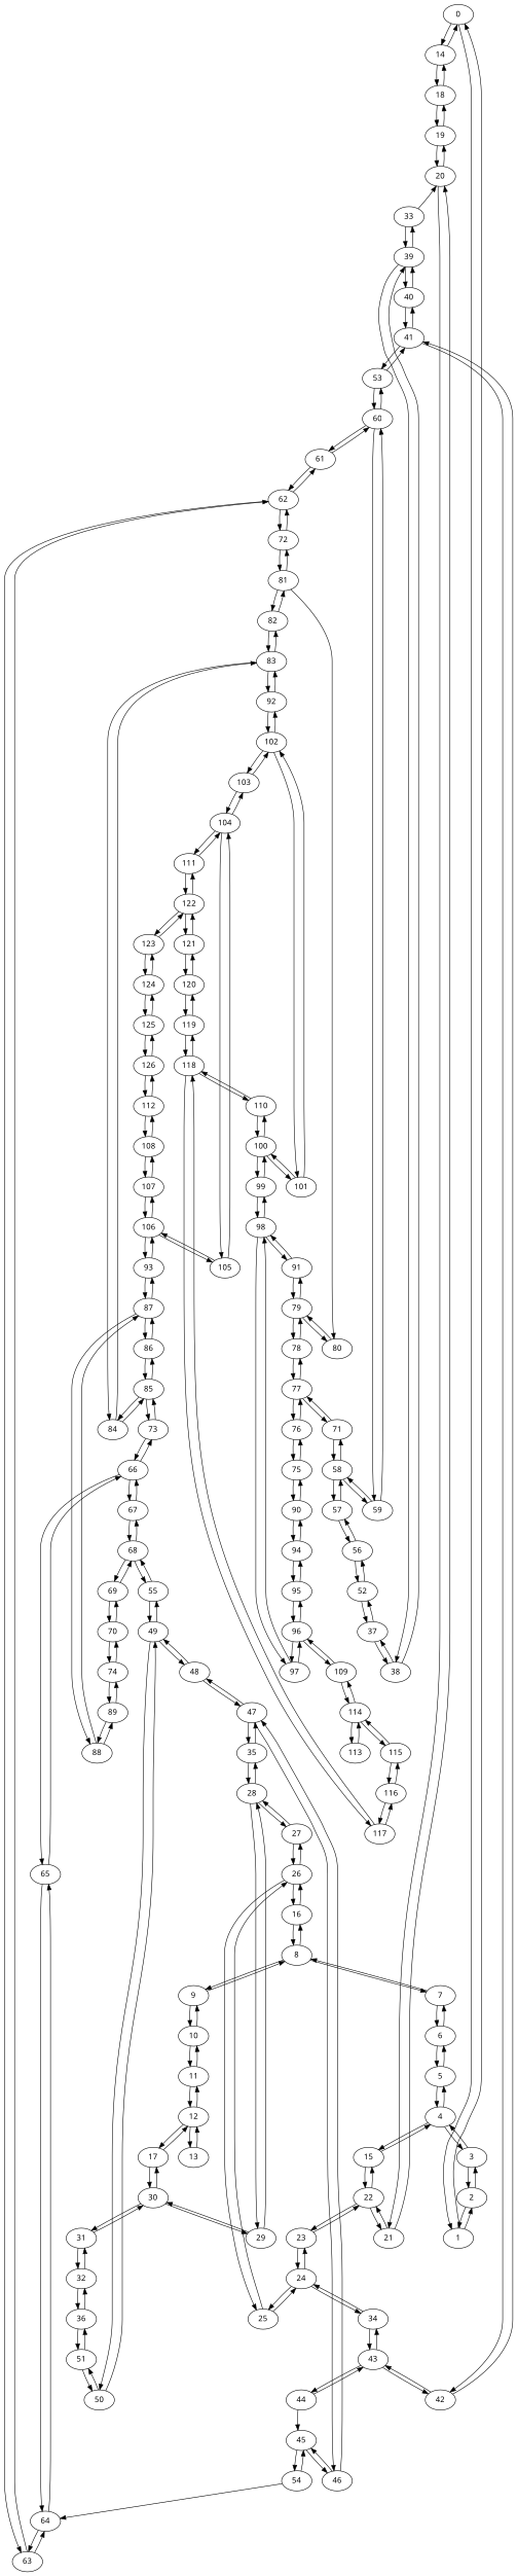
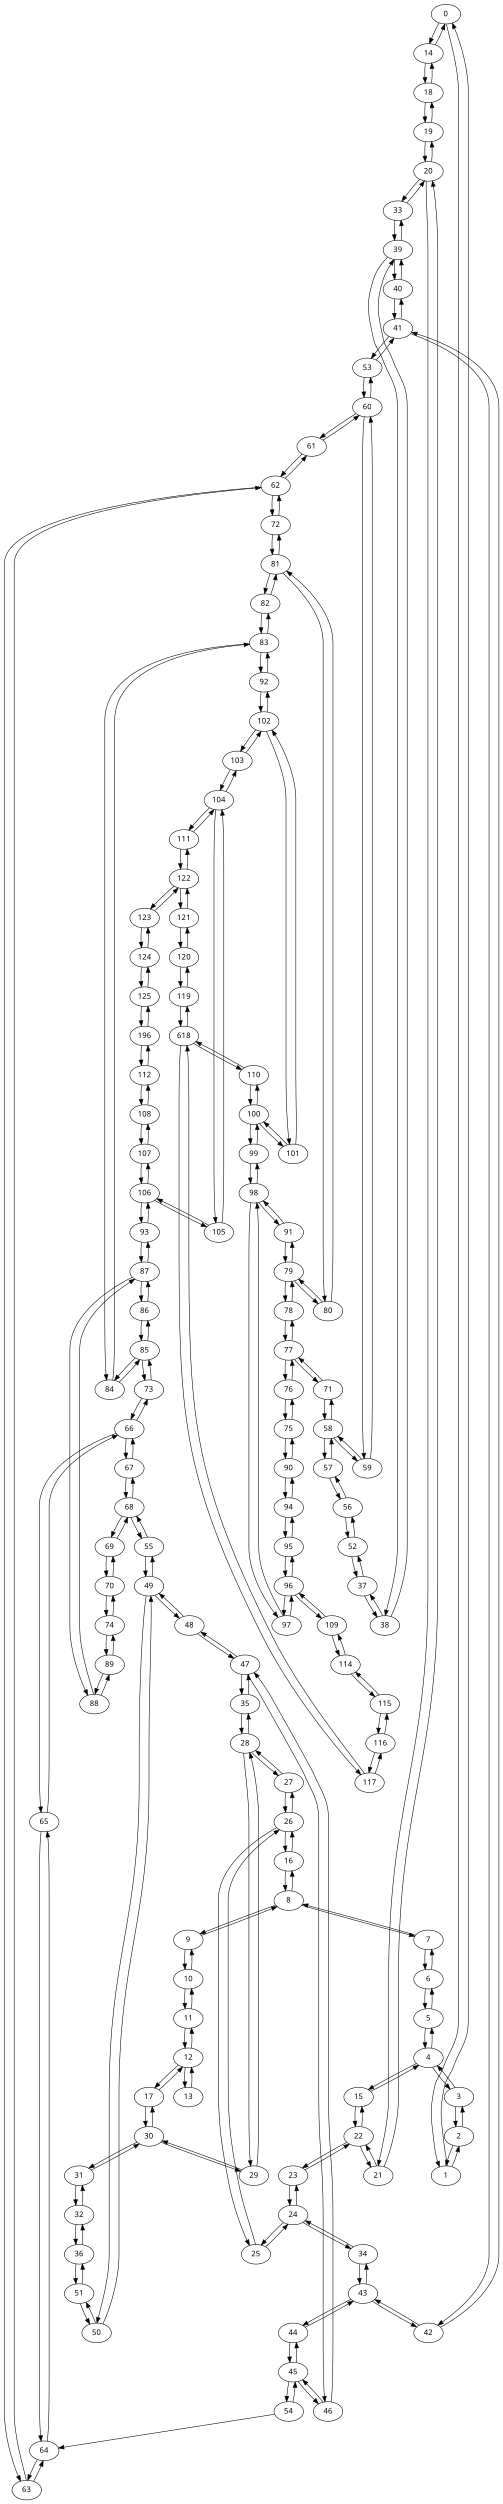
  strict digraph {
    fontname="Noto Sans"
    node [fontname="Noto Sans"]
    edge ["CNOT error"=0.00643 fontname="Noto Sans"]
    0
    14
    1
    18
    2
    19
    3
    20
    4
    5
    15
    6
    22
    7
    21
    23
    8
    24
    9
    16
    10
    26
    11
    25
    27
    12
    28
    13
    17
    30
    29
    31
    32
    33
    34
    35
    36
    39
    38
    40
    37
    41
    43
    42
    44
    45
    47
    46
    48
    49
    51
    50
    52
    53
    54
    55
    56
    57
    58
    60
    59
    61
    62
    64
    63
    65
    66
    68
    67
    69
    70
    71
    72
    73
    74
    77
    76
    78
    75
    79
    81
    80
    82
    83
    85
    84
    86
    87
    89
    88
    90
    91
    92
    93
    94
    95
    96
    98
    97
    99
    100
    102
    101
    103
    104
    106
    105
    107
    108
    109
    110
    111
    112
    114
-   113
    115
    116
-   118
+   118 [label=618]
    117
    119
    120
    122
    121
    123
    124
-   126
+   126 [label=196]
    125
    0 -> 14 ["CNOT error"=0.00561]
    0 -> 1 ["CNOT error"=0.00808]
    14 -> 0 ["CNOT error"=0.00561]
    14 -> 18 ["CNOT error"=0.00901]
    1 -> 0 ["CNOT error"=0.00808]
    1 -> 2 ["CNOT error"=0.00551]
    18 -> 14 ["CNOT error"=0.00901]
    18 -> 19 ["CNOT error"=0.02264]
    2 -> 1 ["CNOT error"=0.00551]
    2 -> 3 ["CNOT error"=0.00438]
    19 -> 18 ["CNOT error"=0.02264]
    19 -> 20 ["CNOT error"=0.01101]
    3 -> 2 ["CNOT error"=0.00438]
    3 -> 4 ["CNOT error"=0.00667]
    20 -> 19 ["CNOT error"=0.01101]
    20 -> 21 ["CNOT error"=0.01586]
+   20 -> 33 ["CNOT error"=0.00976]
    4 -> 3 ["CNOT error"=0.00667]
    4 -> 5 ["CNOT error"=0.0086]
    4 -> 15 ["CNOT error"=0.00827]
    5 -> 4 ["CNOT error"=0.0086]
    5 -> 6 ["CNOT error"=0.00619]
    15 -> 4 ["CNOT error"=0.00827]
    15 -> 22 ["CNOT error"=0.01394]
    6 -> 5 ["CNOT error"=0.00619]
    6 -> 7 ["CNOT error"=0.01661]
    22 -> 15 ["CNOT error"=0.01394]
    22 -> 21 ["CNOT error"=0.00809]
    22 -> 23 ["CNOT error"=0.02353]
    7 -> 6 ["CNOT error"=0.01661]
    7 -> 8 ["CNOT error"=0.01277]
    21 -> 20 ["CNOT error"=0.01586]
    21 -> 22 ["CNOT error"=0.00809]
    23 -> 22 ["CNOT error"=0.02353]
    23 -> 24 ["CNOT error"=0.01055]
    8 -> 7 ["CNOT error"=0.01277]
    8 -> 9 ["CNOT error"=0.02435]
    8 -> 16 ["CNOT error"=0.00842]
    24 -> 23 ["CNOT error"=0.01055]
    24 -> 25 ["CNOT error"=0.00687]
    24 -> 34 ["CNOT error"=0.0089]
    9 -> 8 ["CNOT error"=0.02435]
    9 -> 10 ["CNOT error"=0.01014]
    16 -> 8 ["CNOT error"=0.00842]
    16 -> 26
    10 -> 9 ["CNOT error"=0.01014]
    10 -> 11 ["CNOT error"=0.07939]
    26 -> 16
    26 -> 25 ["CNOT error"=0.00818]
    26 -> 27 ["CNOT error"=0.00886]
    11 -> 10 ["CNOT error"=0.07939]
    11 -> 12 ["CNOT error"=0.02648]
    25 -> 24 ["CNOT error"=0.00687]
    25 -> 26 ["CNOT error"=0.00818]
    27 -> 26 ["CNOT error"=0.00886]
    27 -> 28 ["CNOT error"=0.00969]
    12 -> 11 ["CNOT error"=0.02648]
    12 -> 13 ["CNOT error"=0.00579]
    12 -> 17 ["CNOT error"=0.01438]
    28 -> 27 ["CNOT error"=0.00969]
    28 -> 29 ["CNOT error"=0.01501]
    28 -> 35 ["CNOT error"=0.01308]
    13 -> 12 ["CNOT error"=0.00579]
    17 -> 12 ["CNOT error"=0.01438]
    17 -> 30 ["CNOT error"=0.01405]
    30 -> 17 ["CNOT error"=0.01405]
    30 -> 29 ["CNOT error"=0.01329]
    30 -> 31 ["CNOT error"=0.0117]
    29 -> 28 ["CNOT error"=0.01501]
    29 -> 30 ["CNOT error"=0.01329]
    31 -> 30 ["CNOT error"=0.0117]
    31 -> 32 ["CNOT error"=0.01105]
    32 -> 31 ["CNOT error"=0.01105]
    32 -> 36 ["CNOT error"=0.00516]
    33 -> 20 ["CNOT error"=0.00976]
    33 -> 39 ["CNOT error"=0.01046]
    34 -> 24 ["CNOT error"=0.0089]
    34 -> 43 ["CNOT error"=0.00753]
    35 -> 28 ["CNOT error"=0.01308]
    35 -> 47 ["CNOT error"=0.01298]
    36 -> 32 ["CNOT error"=0.00516]
    36 -> 51 ["CNOT error"=0.00985]
    39 -> 33 ["CNOT error"=0.01046]
    39 -> 38 ["CNOT error"=0.01595]
    39 -> 40 ["CNOT error"=0.01477]
    38 -> 39 ["CNOT error"=0.01595]
    38 -> 37 ["CNOT error"=0.01579]
    40 -> 39 ["CNOT error"=0.01477]
    40 -> 41 ["CNOT error"=0.01534]
    37 -> 38 ["CNOT error"=0.01579]
    37 -> 52 ["CNOT error"=0.01199]
    41 -> 40 ["CNOT error"=0.01534]
    41 -> 42 ["CNOT error"=0.00704]
    41 -> 53 ["CNOT error"=0.00569]
    43 -> 34 ["CNOT error"=0.00753]
    43 -> 42 ["CNOT error"=0.00889]
    43 -> 44
    42 -> 41 ["CNOT error"=0.00704]
    42 -> 43 ["CNOT error"=0.00889]
    44 -> 43
    44 -> 45 ["CNOT error"=0.00756]
+   45 -> 44 ["CNOT error"=0.00756]
    45 -> 46 ["CNOT error"=0.00856]
    45 -> 54 ["CNOT error"=0.01087]
    47 -> 35 ["CNOT error"=0.01298]
    47 -> 46 ["CNOT error"=0.01]
    47 -> 48 ["CNOT error"=0.0131]
    46 -> 45 ["CNOT error"=0.00856]
    46 -> 47 ["CNOT error"=0.01]
    48 -> 47 ["CNOT error"=0.0131]
    48 -> 49 ["CNOT error"=0.00958]
    49 -> 48 ["CNOT error"=0.00958]
    49 -> 50 ["CNOT error"=0.01225]
    49 -> 55 ["CNOT error"=0.00859]
    51 -> 36 ["CNOT error"=0.00985]
    51 -> 50 ["CNOT error"=0.01168]
    50 -> 49 ["CNOT error"=0.01225]
    50 -> 51 ["CNOT error"=0.01168]
    52 -> 37 ["CNOT error"=0.01199]
    52 -> 56 ["CNOT error"=0.03118]
    53 -> 41 ["CNOT error"=0.00569]
    53 -> 60 ["CNOT error"=0.005]
    54 -> 45 ["CNOT error"=0.01087]
    54 -> 64 ["CNOT error"=0.0111]
    55 -> 49 ["CNOT error"=0.00859]
    55 -> 68 ["CNOT error"=0.00792]
    56 -> 52 ["CNOT error"=0.03118]
    56 -> 57 ["CNOT error"=0.01981]
    57 -> 56 ["CNOT error"=0.01981]
    57 -> 58 ["CNOT error"=0.0136]
    58 -> 57 ["CNOT error"=0.0136]
    58 -> 59 ["CNOT error"=0.01223]
    58 -> 71 ["CNOT error"=0.01628]
    60 -> 53 ["CNOT error"=0.005]
    60 -> 59 ["CNOT error"=0.01542]
    60 -> 61 ["CNOT error"=0.01425]
    59 -> 58 ["CNOT error"=0.01223]
    59 -> 60 ["CNOT error"=0.01542]
    61 -> 60 ["CNOT error"=0.01425]
    61 -> 62 ["CNOT error"=0.00983]
    62 -> 61 ["CNOT error"=0.00983]
    62 -> 63 ["CNOT error"=0.00847]
    62 -> 72 ["CNOT error"=0.00781]
    64 -> 63 ["CNOT error"=0.01076]
    64 -> 65 ["CNOT error"=0.01984]
    63 -> 62 ["CNOT error"=0.00847]
    63 -> 64 ["CNOT error"=0.01076]
    65 -> 64 ["CNOT error"=0.01984]
    65 -> 66 ["CNOT error"=0.01851]
    66 -> 65 ["CNOT error"=0.01851]
    66 -> 67 ["CNOT error"=0.01688]
    66 -> 73 ["CNOT error"=0.0242]
    68 -> 55 ["CNOT error"=0.00792]
    68 -> 67 ["CNOT error"=0.01701]
    68 -> 69 ["CNOT error"=0.00965]
    67 -> 66 ["CNOT error"=0.01688]
    67 -> 68 ["CNOT error"=0.01701]
    69 -> 68 ["CNOT error"=0.00965]
    69 -> 70 ["CNOT error"=0.00608]
    70 -> 69 ["CNOT error"=0.00608]
    70 -> 74 ["CNOT error"=0.00545]
    71 -> 58 ["CNOT error"=0.01628]
    71 -> 77 ["CNOT error"=0.01404]
    72 -> 62 ["CNOT error"=0.00781]
    72 -> 81 ["CNOT error"=0.00792]
    73 -> 66 ["CNOT error"=0.0242]
    73 -> 85 ["CNOT error"=0.04637]
    74 -> 70 ["CNOT error"=0.00545]
    74 -> 89 ["CNOT error"=0.0053]
    77 -> 71 ["CNOT error"=0.01404]
    77 -> 76 ["CNOT error"=0.00761]
    77 -> 78 ["CNOT error"=0.0117]
    76 -> 77 ["CNOT error"=0.00761]
    76 -> 75 ["CNOT error"=0.00763]
    78 -> 77 ["CNOT error"=0.0117]
    78 -> 79 ["CNOT error"=0.00793]
    75 -> 76 ["CNOT error"=0.00763]
    75 -> 90 ["CNOT error"=0.01403]
    79 -> 78 ["CNOT error"=0.00793]
    79 -> 80 ["CNOT error"=0.01296]
    79 -> 91 ["CNOT error"=0.01072]
    81 -> 72 ["CNOT error"=0.00792]
    81 -> 80 ["CNOT error"=0.01039]
    81 -> 82 ["CNOT error"=0.00841]
    80 -> 79 ["CNOT error"=0.01296]
+   80 -> 81 ["CNOT error"=0.01039]
    82 -> 81 ["CNOT error"=0.00841]
    82 -> 83 ["CNOT error"=0.00995]
    83 -> 82 ["CNOT error"=0.00995]
    83 -> 84 ["CNOT error"=0.01226]
    83 -> 92 ["CNOT error"=0.01162]
    85 -> 73 ["CNOT error"=0.04637]
    85 -> 84 ["CNOT error"=0.03096]
    85 -> 86 ["CNOT error"=0.07602]
    84 -> 83 ["CNOT error"=0.01226]
    84 -> 85 ["CNOT error"=0.03096]
    86 -> 85 ["CNOT error"=0.07602]
    86 -> 87 ["CNOT error"=0.04694]
    87 -> 86 ["CNOT error"=0.04694]
    87 -> 88 ["CNOT error"=0.00867]
    87 -> 93 ["CNOT error"=0.01565]
    89 -> 74 ["CNOT error"=0.0053]
    89 -> 88 ["CNOT error"=0.01546]
    88 -> 87 ["CNOT error"=0.00867]
    88 -> 89 ["CNOT error"=0.01546]
    90 -> 75 ["CNOT error"=0.01403]
    90 -> 94 ["CNOT error"=0.00659]
    91 -> 79 ["CNOT error"=0.01072]
    91 -> 98 ["CNOT error"=0.01207]
    92 -> 83 ["CNOT error"=0.01162]
    92 -> 102 ["CNOT error"=0.01191]
    93 -> 87 ["CNOT error"=0.01565]
    93 -> 106 ["CNOT error"=0.01568]
    94 -> 90 ["CNOT error"=0.00659]
    94 -> 95 ["CNOT error"=0.01822]
    95 -> 94 ["CNOT error"=0.01822]
    95 -> 96 ["CNOT error"=0.0084]
    96 -> 95 ["CNOT error"=0.0084]
    96 -> 97 ["CNOT error"=0.01385]
    96 -> 109 ["CNOT error"=0.01066]
    98 -> 91 ["CNOT error"=0.01207]
    98 -> 97 ["CNOT error"=0.00905]
    98 -> 99 ["CNOT error"=0.01471]
    97 -> 96 ["CNOT error"=0.01385]
    97 -> 98 ["CNOT error"=0.00905]
    99 -> 98 ["CNOT error"=0.01471]
    99 -> 100 ["CNOT error"=0.01492]
    100 -> 99 ["CNOT error"=0.01492]
    100 -> 101 ["CNOT error"=0.00813]
    100 -> 110 ["CNOT error"=0.00896]
    102 -> 92 ["CNOT error"=0.01191]
    102 -> 101 ["CNOT error"=0.01011]
    102 -> 103 ["CNOT error"=0.01171]
    101 -> 100 ["CNOT error"=0.00813]
    101 -> 102 ["CNOT error"=0.01011]
    103 -> 102 ["CNOT error"=0.01171]
    103 -> 104 ["CNOT error"=0.01176]
    104 -> 103 ["CNOT error"=0.01176]
    104 -> 105 ["CNOT error"=0.01628]
    104 -> 111 ["CNOT error"=0.01189]
    106 -> 93 ["CNOT error"=0.01568]
    106 -> 105 ["CNOT error"=0.00918]
    106 -> 107 ["CNOT error"=0.01066]
    105 -> 104 ["CNOT error"=0.01628]
    105 -> 106 ["CNOT error"=0.00918]
    107 -> 106 ["CNOT error"=0.01066]
    107 -> 108 ["CNOT error"=0.00786]
    108 -> 107 ["CNOT error"=0.00786]
    108 -> 112 ["CNOT error"=0.00823]
    109 -> 96 ["CNOT error"=0.01066]
    109 -> 114 ["CNOT error"=0.00983]
    110 -> 100 ["CNOT error"=0.00896]
    110 -> 118 ["CNOT error"=0.01149]
    111 -> 104 ["CNOT error"=0.01189]
    111 -> 122 ["CNOT error"=0.01659]
    112 -> 108 ["CNOT error"=0.00823]
    112 -> 126 ["CNOT error"=0.0158]
    114 -> 109 ["CNOT error"=0.00983]
-   114 -> 113 ["CNOT error"=0.00572]
    114 -> 115 ["CNOT error"=0.00622]
-   113 -> 114 ["CNOT error"=0.00572]
    115 -> 114 ["CNOT error"=0.00622]
    115 -> 116 ["CNOT error"=0.00928]
    116 -> 115 ["CNOT error"=0.00928]
    116 -> 117 ["CNOT error"=0.01255]
    118 -> 110 ["CNOT error"=0.01149]
    118 -> 117 ["CNOT error"=0.01057]
    118 -> 119 ["CNOT error"=0.0065]
    117 -> 116 ["CNOT error"=0.01255]
    117 -> 118 ["CNOT error"=0.01057]
    119 -> 118 ["CNOT error"=0.0065]
    119 -> 120 ["CNOT error"=0.00675]
    120 -> 119 ["CNOT error"=0.00675]
    120 -> 121 ["CNOT error"=0.01138]
    122 -> 111 ["CNOT error"=0.01659]
    122 -> 121 ["CNOT error"=0.01052]
    122 -> 123 ["CNOT error"=0.0083]
    121 -> 120 ["CNOT error"=0.01138]
    121 -> 122 ["CNOT error"=0.01052]
    123 -> 122 ["CNOT error"=0.0083]
    123 -> 124 ["CNOT error"=0.01324]
    124 -> 123 ["CNOT error"=0.01324]
    124 -> 125 ["CNOT error"=0.01376]
    126 -> 112 ["CNOT error"=0.0158]
    126 -> 125 ["CNOT error"=0.01357]
    125 -> 124 ["CNOT error"=0.01376]
    125 -> 126 ["CNOT error"=0.01357]
  }
